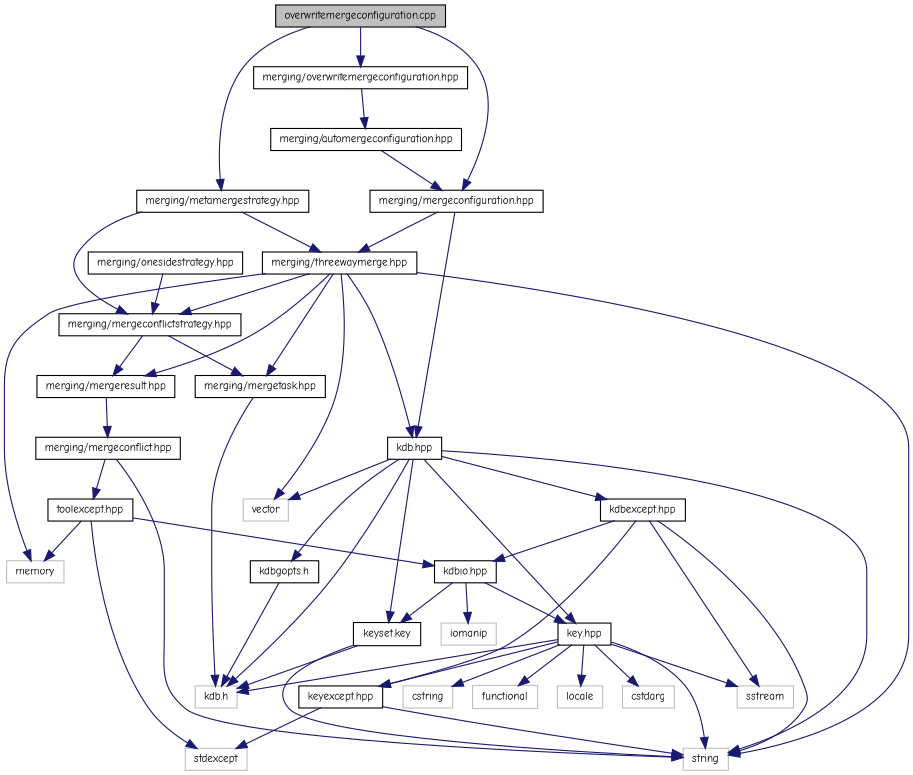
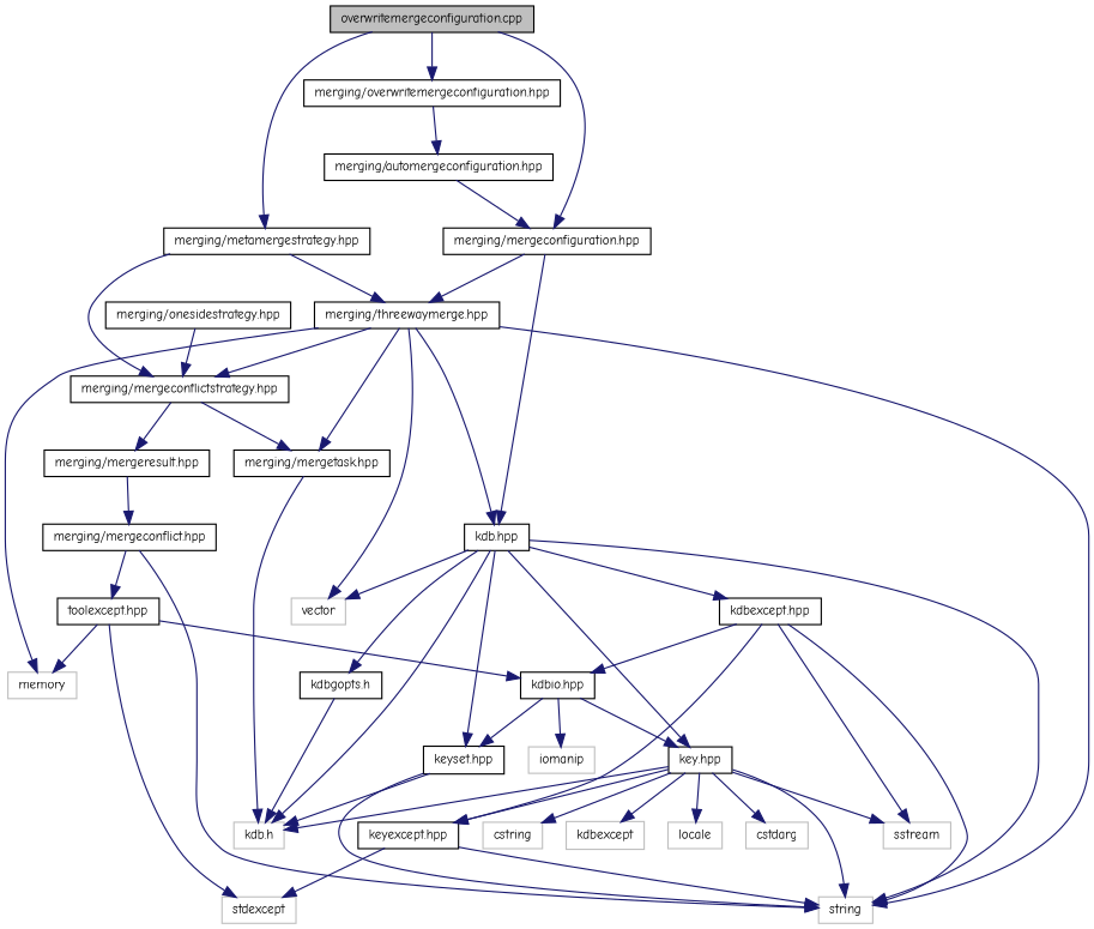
  digraph {
    fontname="Comic Neue"
    node [color=black fillcolor=white fontname="Comic Neue" fontsize=10 shape=record style=filled]
    edge [color=midnightblue fontname="Comic Neue" fontsize=10 labelfontname=Helvetica labelfontsize=10 style=solid]
    n1 [fillcolor=grey75 fontcolor=black height=0.2 label="overwritemergeconfiguration.cpp" width=0.4]
    n2 [height=0.2 label="merging/metamergestrategy.hpp" width=0.4]
    n3 [height=0.2 label="merging/overwritemergeconfiguration.hpp" width=0.4]
    n4 [height=0.2 label="merging/mergeconfiguration.hpp" width=0.4]
    n5 [height=0.2 label="merging/mergeconflictstrategy.hpp" width=0.4]
    n6 [height=0.2 label="merging/threewaymerge.hpp" width=0.4]
    n7 [height=0.2 label="merging/onesidestrategy.hpp" width=0.4]
    n8 [height=0.2 label="merging/automergeconfiguration.hpp" width=0.4]
    n9 [height=0.2 label="merging/mergeresult.hpp" width=0.4]
    n10 [height=0.2 label="merging/mergetask.hpp" width=0.4]
    n11 [height=0.2 label="kdb.hpp" width=0.4]
    n12 [color=grey75 height=0.2 label=string width=0.4]
    n13 [color=grey75 height=0.2 label=vector width=0.4]
    n14 [color=grey75 height=0.2 label=memory width=0.4]
    n15 [height=0.2 label="merging/mergeconflict.hpp" width=0.4]
    n16 [color=grey75 height=0.2 label="kdb.h" width=0.4]
    n17 [height=0.2 label="kdbexcept.hpp" width=0.4]
    n18 [height=0.2 label="key.hpp" width=0.4]
-   n19 [height=0.2 label="keyset.key" width=0.4]
+   n19 [height=0.2 label="keyset.hpp" width=0.4]
    n20 [height=0.2 label="kdbgopts.h" width=0.4]
    n21 [height=0.2 label="toolexcept.hpp" width=0.4]
    n22 [height=0.2 label="keyexcept.hpp" width=0.4]
    n23 [color=grey75 height=0.2 label=sstream width=0.4]
    n24 [height=0.2 label="kdbio.hpp" width=0.4]
    n25 [color=grey75 height=0.2 label=cstdarg width=0.4]
    n26 [color=grey75 height=0.2 label=cstring width=0.4]
-   n27 [color=grey75 height=0.2 label=functional width=0.4]
+   n27 [color=grey75 height=0.2 label=kdbexcept width=0.4]
    n28 [color=grey75 height=0.2 label=locale width=0.4]
    n29 [color=grey75 height=0.2 label=stdexcept width=0.4]
    n30 [color=grey75 height=0.2 label=iomanip width=0.4]
    n1 -> n2
    n1 -> n3
    n1 -> n4
    n2 -> n5
    n2 -> n6
    n3 -> n8
    n4 -> n6
    n4 -> n11
    n5 -> n9
    n5 -> n10
    n6 -> n5
-   n6 -> n9
    n6 -> n10
    n6 -> n11
    n6 -> n12
    n6 -> n13
    n6 -> n14
    n7 -> n5
    n8 -> n4
    n9 -> n15
    n10 -> n16
    n11 -> n12
    n11 -> n13
    n11 -> n16
    n11 -> n17
    n11 -> n18
    n11 -> n19
    n11 -> n20
    n15 -> n12
    n15 -> n21
    n17 -> n12
    n17 -> n22
    n17 -> n23
    n17 -> n24
    n18 -> n12
    n18 -> n16
    n18 -> n22
    n18 -> n23
    n18 -> n25
    n18 -> n26
    n18 -> n27
    n18 -> n28
    n19 -> n12
    n19 -> n16
    n20 -> n16
    n21 -> n14
    n21 -> n24
    n21 -> n29
    n22 -> n12
    n22 -> n29
    n24 -> n18
    n24 -> n19
    n24 -> n30
  }
